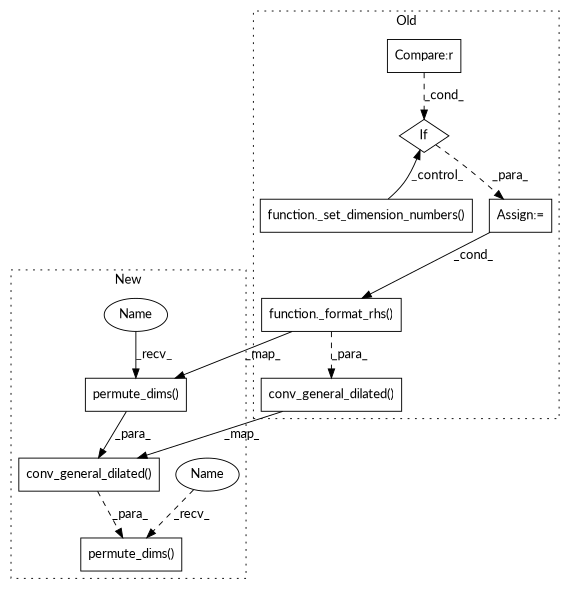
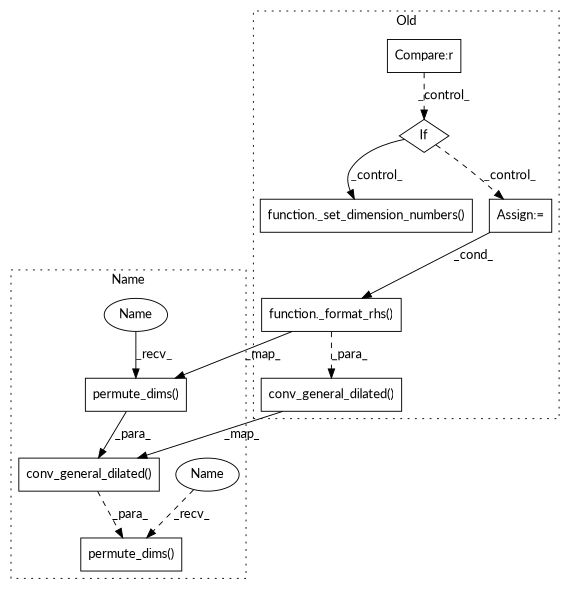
  digraph {
    fontname=Lato
    node [a=75 fontname=Lato l=3 shape=box]
    edge [fontname=Lato style=solid]
    n1 [a=96 label=If s=3919 shape=diamond]
    n2 [a=40 l=25 label="Compare:r" s=3922]
    n3 [l="23,1" label="function._set_dimension_numbers()" s="3977,4004"]
    n4 [l="34,146" label="conv_general_dilated()" s="4476,4586"]
    n5 [l="12,1" label="function._format_rhs()" s="4523,4557"]
    n6 [a=68 label="Assign:=" s=3974]
    n7 [l="26,49" label="permute_dims()" s="4634,4970"]
    n8 [l="38,144" label="conv_general_dilated()" s="4660,4826"]
    n9 [l="17,19" label="permute_dims()" s="4751,4771"]
    n10 [a=87 label=Name s=4634 shape=ellipse]
    n11 [a=87 label=Name s=4751 shape=ellipse]
    subgraph cluster_1 {
      label=Old
      style=dotted
      n1
      n2
      n3
      n4
      n5
      n6
    }
    subgraph cluster_2 {
-     label=New
+     label=Name
      style=dotted
      n7
      n8
      n9
      n10
      n11
    }
-   n3 -> n1 [label=_control_]
-   n1 -> n6 [label=_para_ style=dashed]
-   n2 -> n1 [label=_cond_ style=dashed]
+   n1 -> n3 [label=_control_]
+   n1 -> n6 [label=_control_ style=dashed]
+   n2 -> n1 [label=_control_ style=dashed]
    n4 -> n8 [label=_map_]
    n5 -> n4 [label=_para_ style=dashed]
    n5 -> n9 [label=_map_]
    n6 -> n5 [label=_cond_]
    n8 -> n7 [label=_para_ style=dashed]
    n9 -> n8 [label=_para_]
    n10 -> n7 [label=_recv_ style=dashed]
    n11 -> n9 [label=_recv_]
  }
